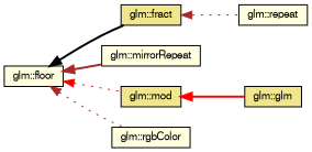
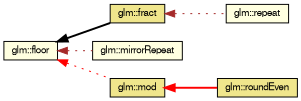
  digraph {
    rankdir=LR
    node [color=black fillcolor=lightyellow fontname=FreeSans fontsize=10 shape=record style=filled]
    edge [color=brown dir=back fontname=FreeSans fontsize=10 labelfontname=FreeSans labelfontsize=10 style=bold]
    n1 [fontcolor=black height=0.2 label="glm::floor" width=0.4]
    n2 [fillcolor=khaki height=0.2 label="glm::fract" width=0.4]
    n3 [height=0.2 label="glm::mirrorRepeat" width=0.4]
    n4 [fillcolor=khaki height=0.2 label="glm::mod" width=0.4]
-   n5 [height=0.2 label="glm::rgbColor" width=0.4]
    n6 [height=0.2 label="glm::repeat" width=0.4]
-   n7 [fillcolor=khaki height=0.2 label="glm::glm" width=0.4]
+   n7 [fillcolor=khaki height=0.2 label="glm::roundEven" width=0.4]
    n1 -> n2 [color=black]
-   n1 -> n3
+   n1 -> n3 [style=dotted]
    n1 -> n4 [color=red style=dotted]
-   n1 -> n5 [style=dotted]
    n2 -> n6 [style=dotted]
    n4 -> n7 [color=red]
  }
